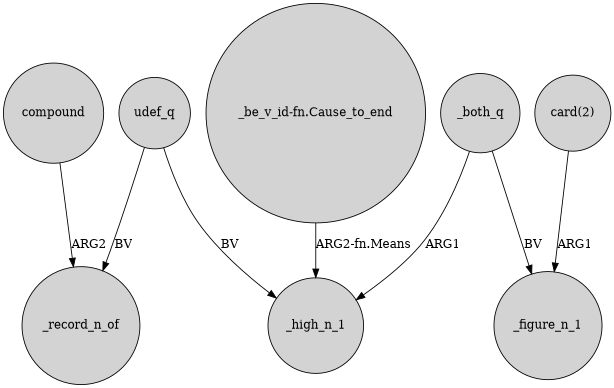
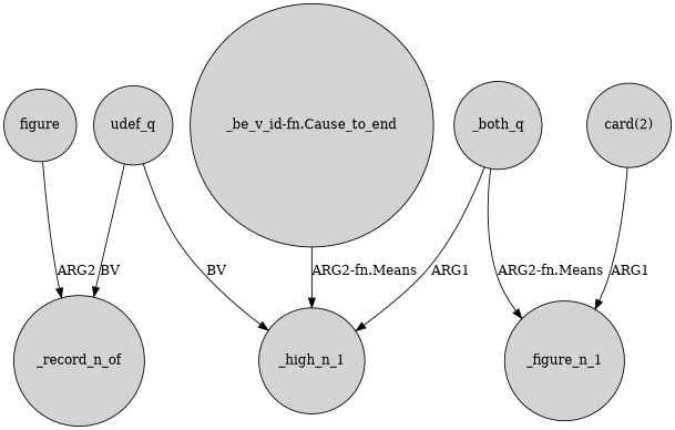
  digraph {
    node [shape=circle style=filled]
    udef_q
    _high_n_1
    _record_n_of
-   compound
+   compound [label=figure]
    "card(2)"
    _figure_n_1
    "_be_v_id-fn.Cause_to_end"
    _both_q
    udef_q -> _high_n_1 [label=BV]
    udef_q -> _record_n_of [label=BV]
    compound -> _record_n_of [label=ARG2]
    "card(2)" -> _figure_n_1 [label=ARG1]
    "_be_v_id-fn.Cause_to_end" -> _high_n_1 [label="ARG2-fn.Means"]
    _both_q -> _high_n_1 [label=ARG1]
-   _both_q -> _figure_n_1 [label=BV]
+   _both_q -> _figure_n_1 [label="ARG2-fn.Means"]
  }
